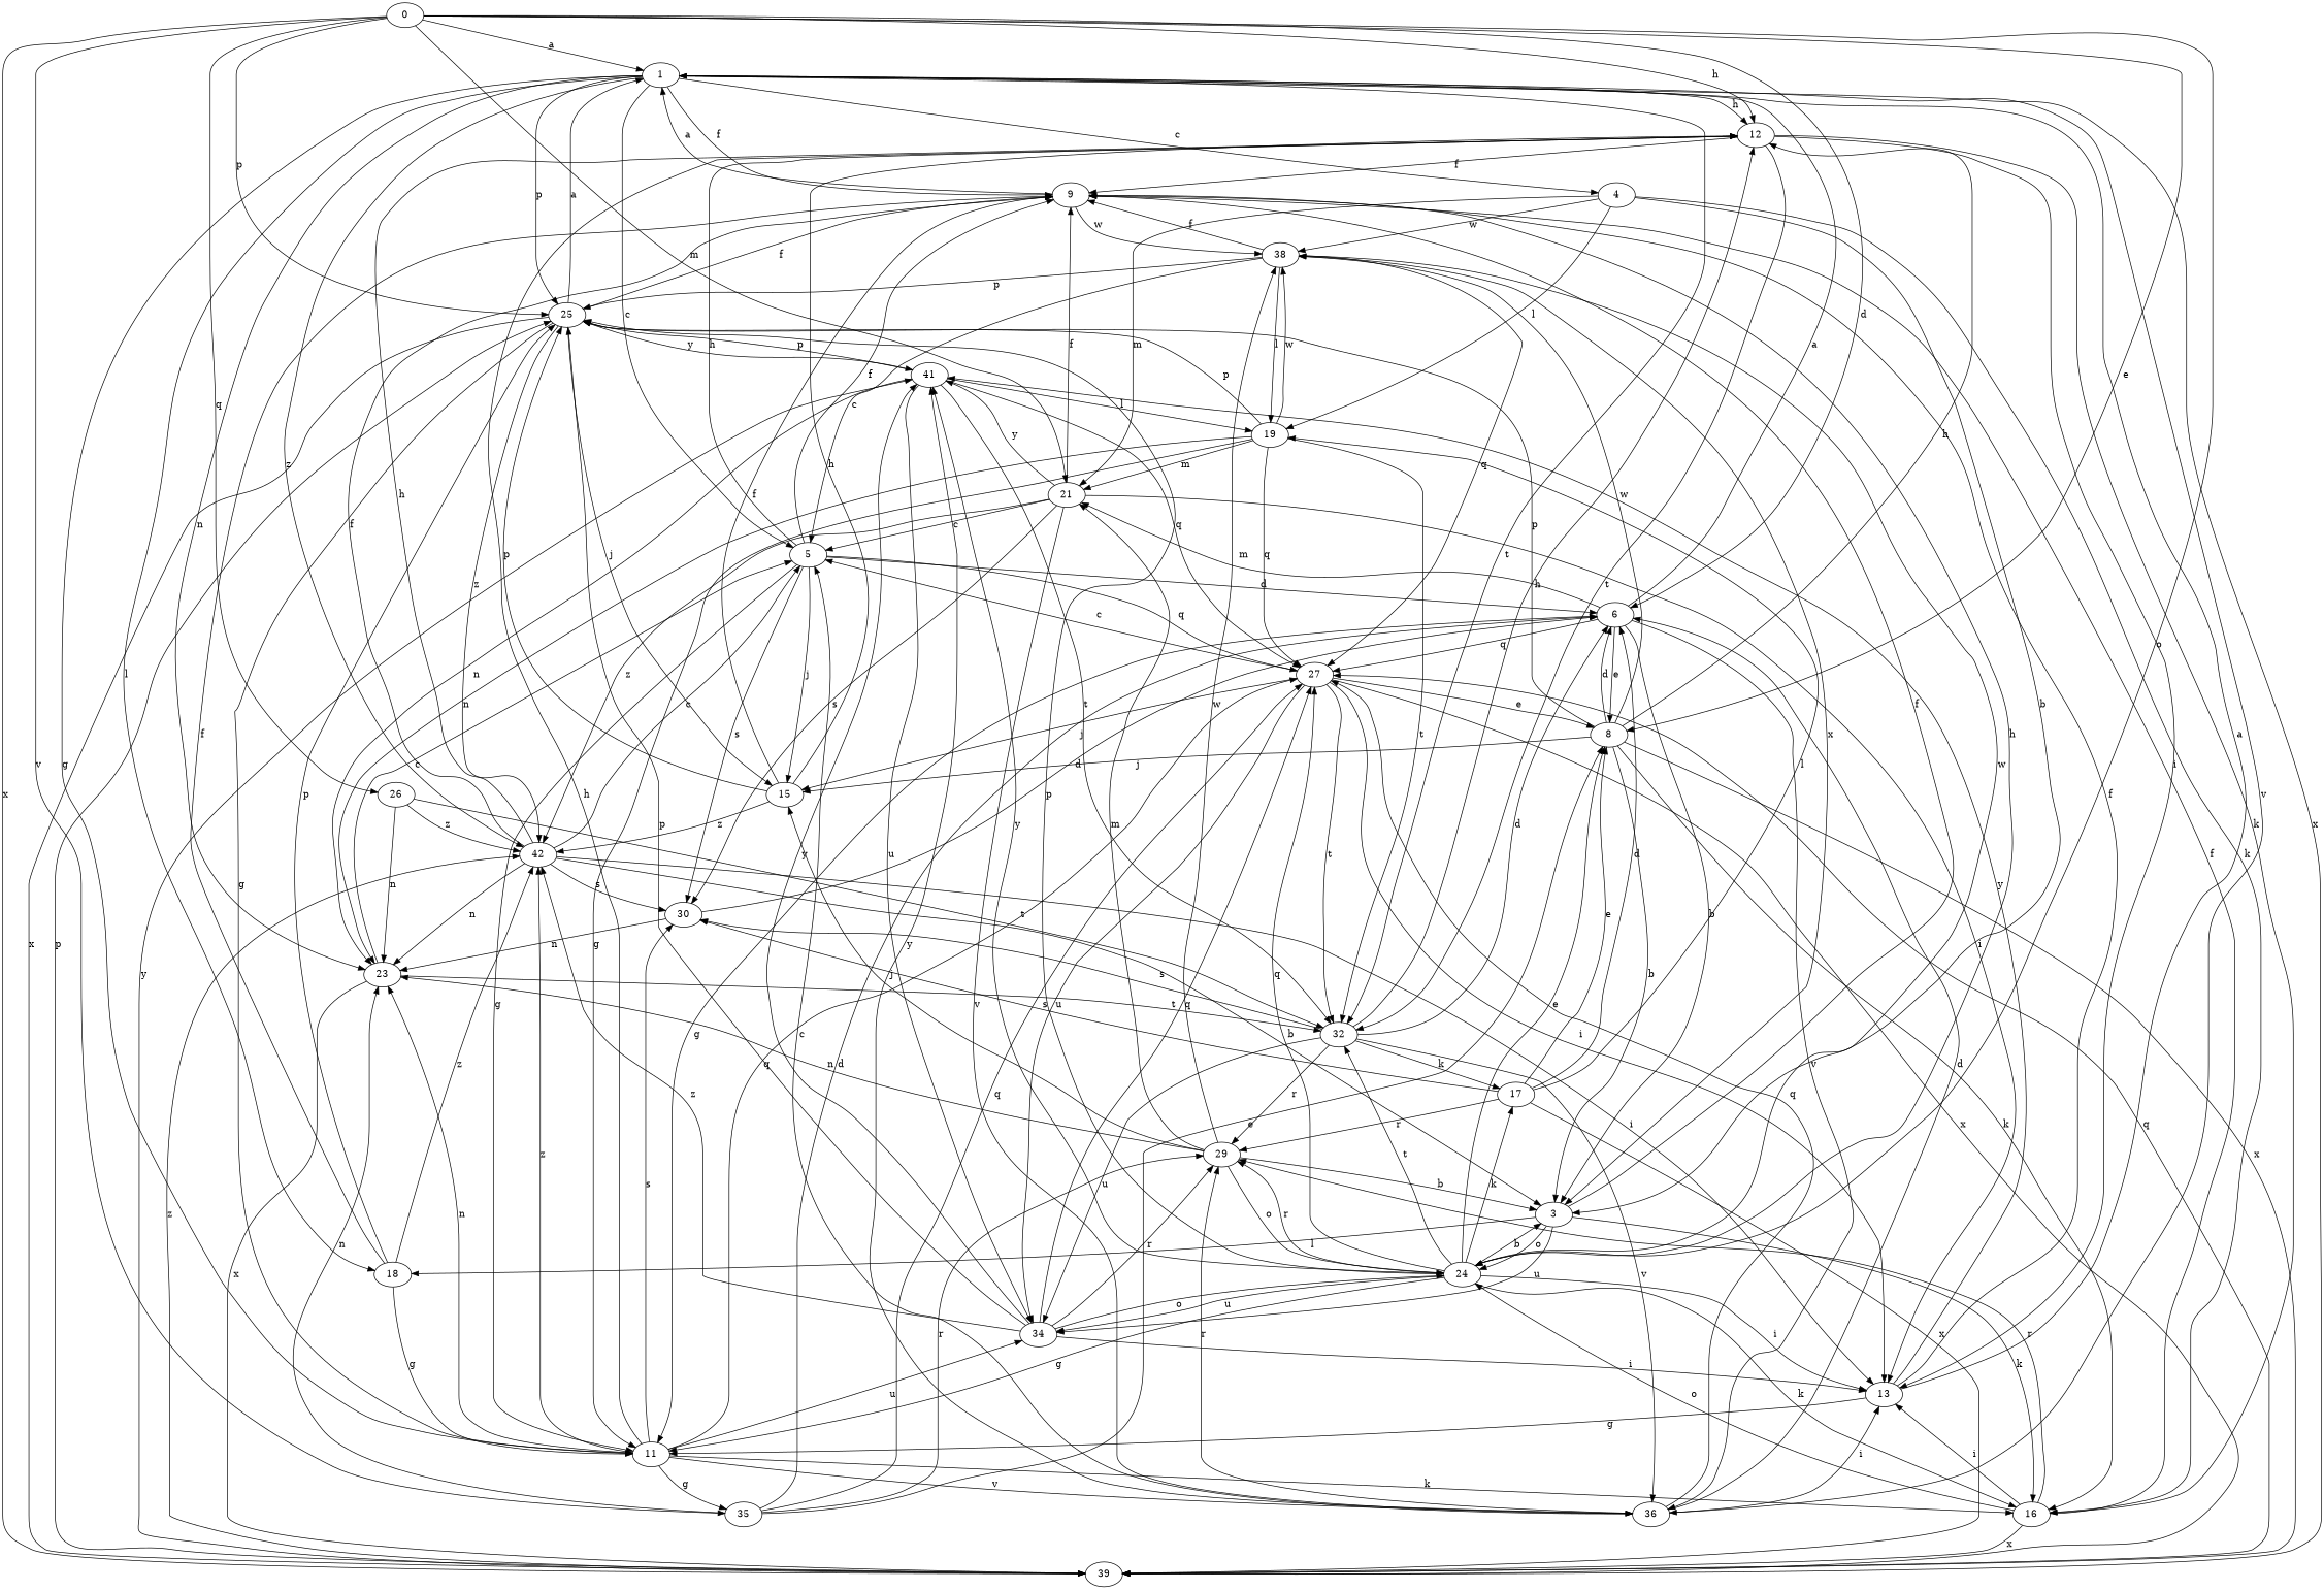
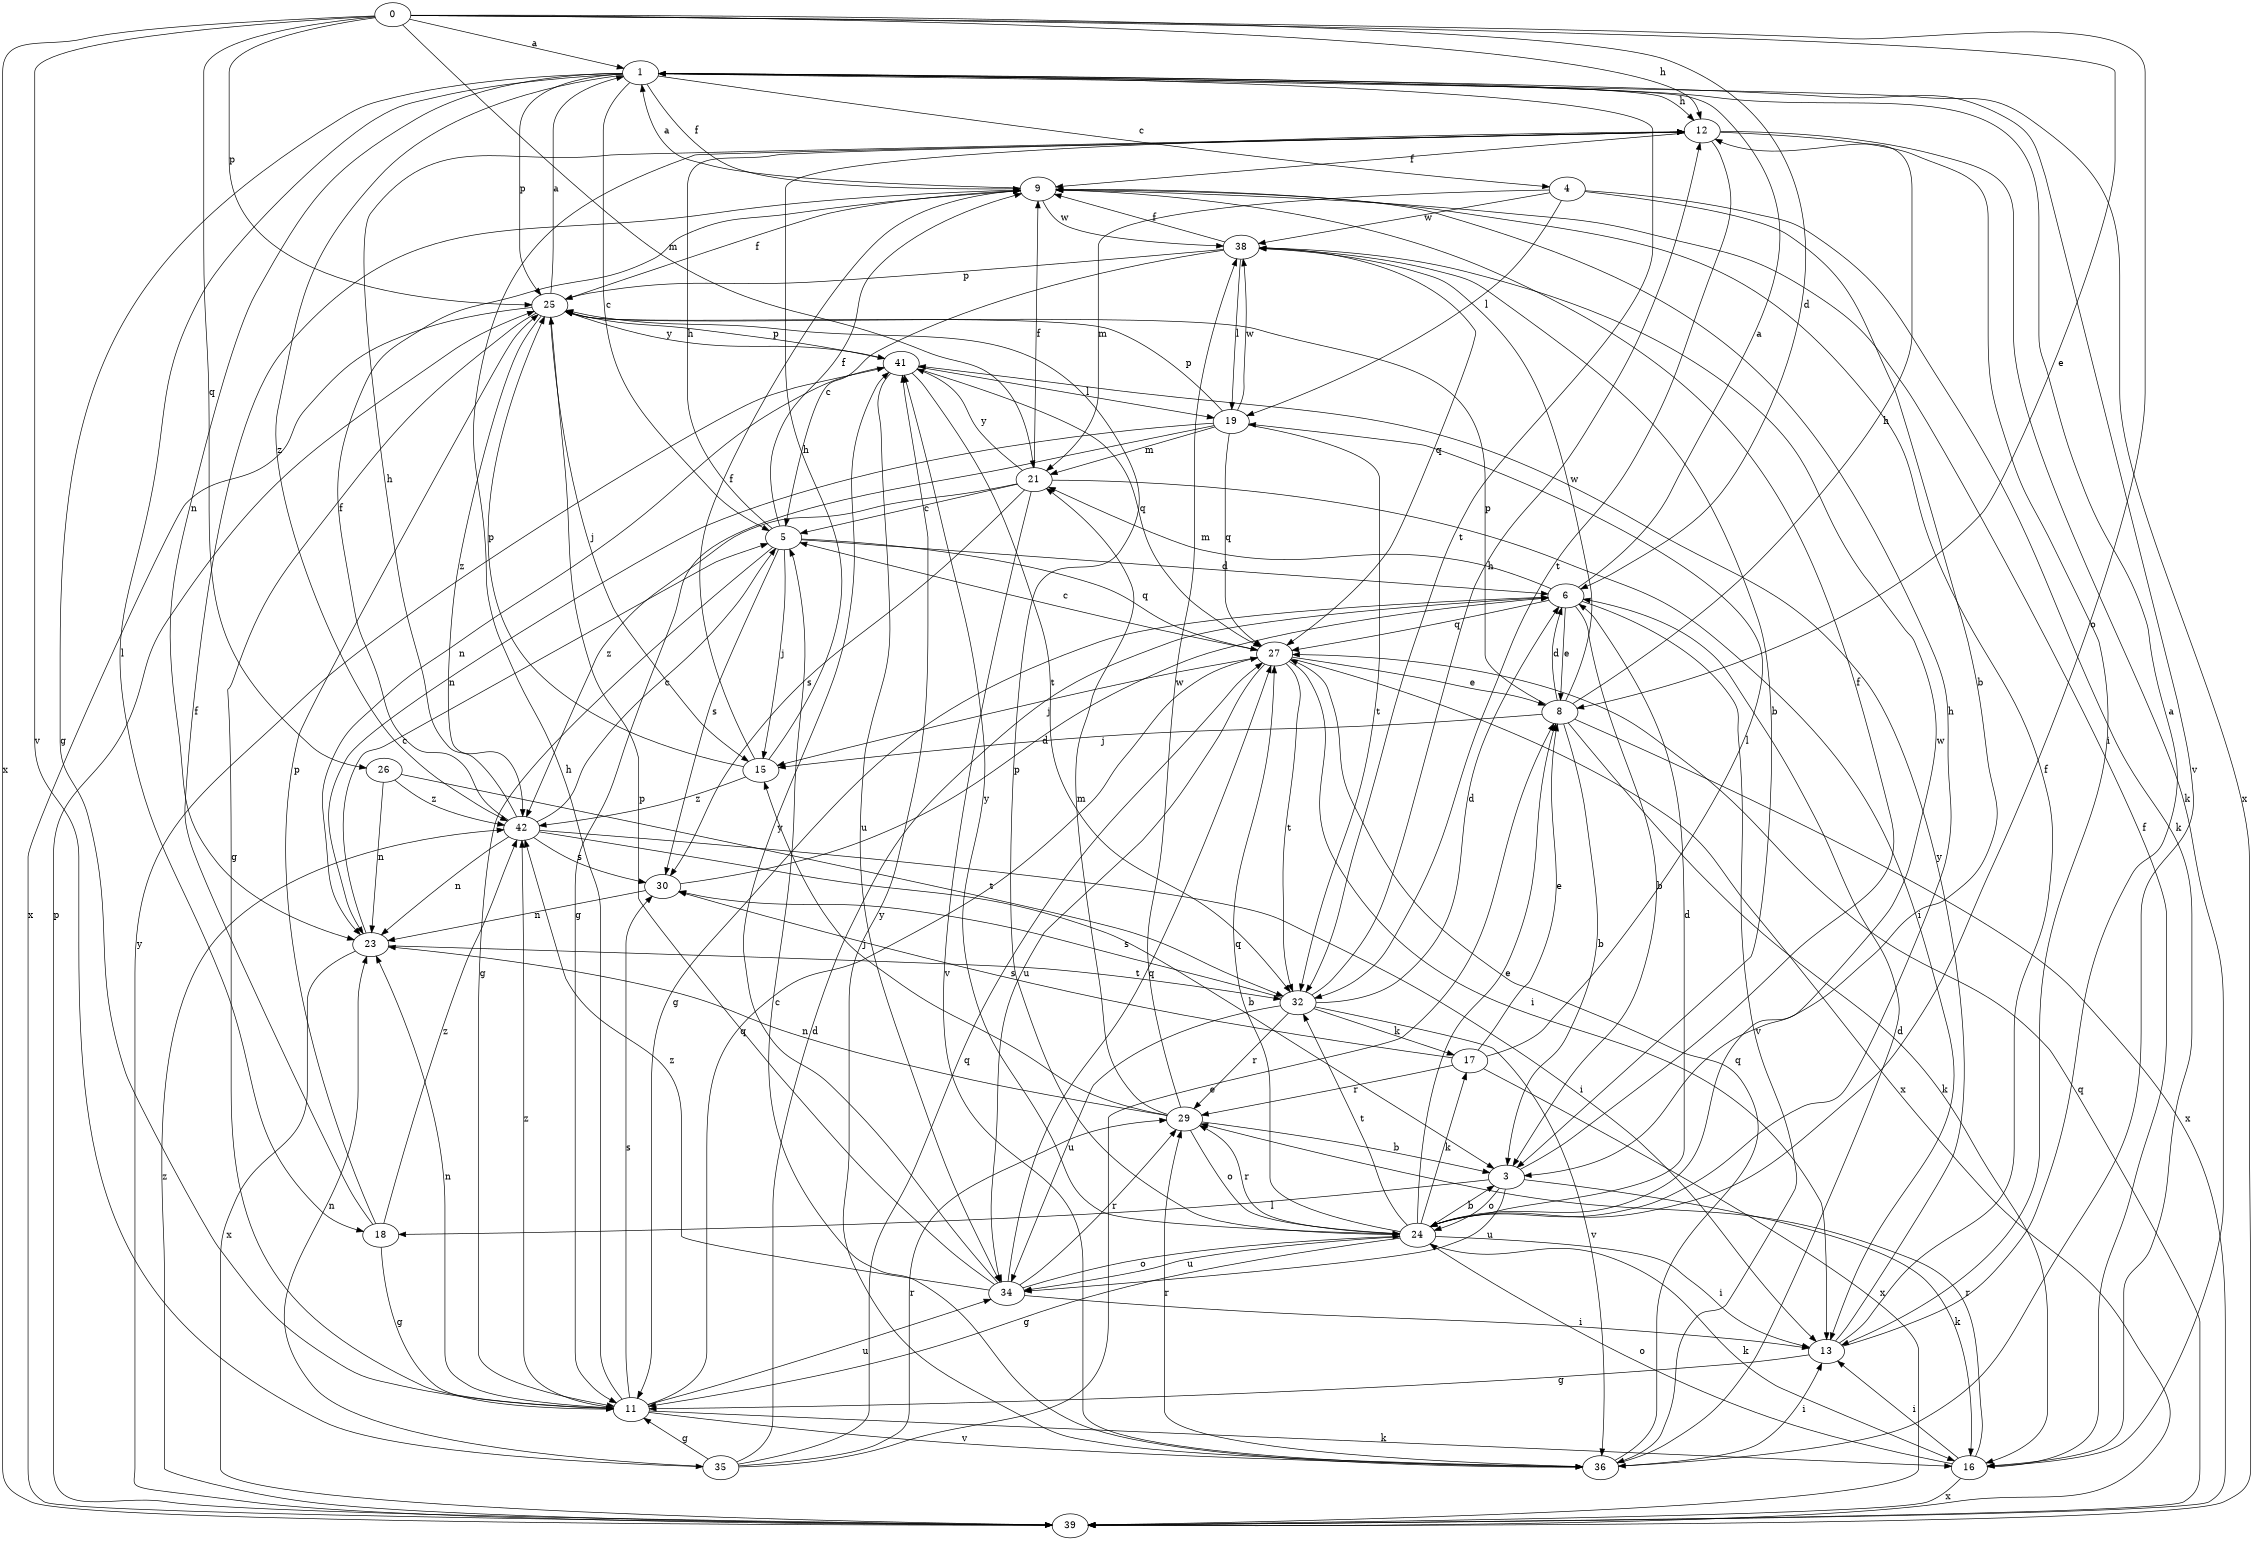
  strict digraph {
    0
    1
    6
    8
    12
    21
    24
    25
    26
    35
    39
    4
    5
    9
    11
    18
    23
    32
    36
    42
    3
    27
    16
    38
    15
    13
    30
    41
    34
    29
    17
    19
    0 -> 1 [label=a]
    0 -> 6 [label=d]
    0 -> 8 [label=e]
    0 -> 12 [label=h]
    0 -> 21 [label=m]
    0 -> 24 [label=o]
    0 -> 25 [label=p]
    0 -> 26 [label=q]
    0 -> 35 [label=v]
    0 -> 39 [label=x]
    1 -> 12 [label=h]
    1 -> 25 [label=p]
    1 -> 39 [label=x]
    1 -> 4 [label=c]
    1 -> 5 [label=c]
    1 -> 9 [label=f]
    1 -> 11 [label=g]
    1 -> 18 [label=l]
    1 -> 23 [label=n]
    1 -> 32 [label=t]
    1 -> 36 [label=v]
    1 -> 42 [label=z]
    6 -> 1 [label=a]
    6 -> 8 [label=e]
    6 -> 21 [label=m]
    6 -> 11 [label=g]
    6 -> 36 [label=v]
    6 -> 3 [label=b]
    6 -> 27 [label=q]
    8 -> 6 [label=d]
    8 -> 12 [label=h]
    8 -> 25 [label=p]
    8 -> 39 [label=x]
    8 -> 3 [label=b]
    8 -> 16 [label=k]
    8 -> 38 [label=w]
    8 -> 15 [label=j]
    12 -> 9 [label=f]
    12 -> 32 [label=t]
    12 -> 16 [label=k]
    12 -> 13 [label=i]
    21 -> 5 [label=c]
    21 -> 9 [label=f]
    21 -> 36 [label=v]
    21 -> 42 [label=z]
    21 -> 13 [label=i]
    21 -> 30 [label=s]
    21 -> 41 [label=y]
-   17 -> 6 [label=d]
+   24 -> 6 [label=d]
    24 -> 8 [label=e]
    24 -> 25 [label=p]
    24 -> 11 [label=g]
    24 -> 32 [label=t]
    24 -> 3 [label=b]
    24 -> 27 [label=q]
    24 -> 16 [label=k]
    24 -> 38 [label=w]
    24 -> 13 [label=i]
    24 -> 41 [label=y]
    24 -> 34 [label=u]
    24 -> 29 [label=r]
    24 -> 17 [label=k]
    25 -> 1 [label=a]
    25 -> 39 [label=x]
    25 -> 9 [label=f]
    25 -> 11 [label=g]
    25 -> 42 [label=z]
    25 -> 15 [label=j]
    25 -> 41 [label=y]
    26 -> 23 [label=n]
    26 -> 32 [label=t]
    26 -> 42 [label=z]
    35 -> 6 [label=d]
    35 -> 8 [label=e]
-   11 -> 35 [label=g]
+   35 -> 11 [label=g]
    35 -> 23 [label=n]
    35 -> 27 [label=q]
    35 -> 29 [label=r]
    39 -> 25 [label=p]
    39 -> 42 [label=z]
    39 -> 27 [label=q]
    39 -> 41 [label=y]
    4 -> 21 [label=m]
    4 -> 3 [label=b]
    4 -> 16 [label=k]
    4 -> 38 [label=w]
    4 -> 19 [label=l]
    5 -> 6 [label=d]
    5 -> 12 [label=h]
    5 -> 9 [label=f]
    5 -> 11 [label=g]
    5 -> 27 [label=q]
    5 -> 15 [label=j]
    5 -> 30 [label=s]
    9 -> 1 [label=a]
    9 -> 24 [label=h]
    9 -> 38 [label=w]
    11 -> 12 [label=h]
    11 -> 23 [label=n]
    11 -> 36 [label=v]
    11 -> 42 [label=z]
    11 -> 27 [label=q]
    11 -> 16 [label=k]
    11 -> 30 [label=s]
    11 -> 34 [label=u]
    18 -> 25 [label=p]
    18 -> 9 [label=f]
    18 -> 11 [label=g]
    18 -> 42 [label=z]
    23 -> 39 [label=x]
    23 -> 5 [label=c]
    23 -> 32 [label=t]
    32 -> 6 [label=d]
    32 -> 12 [label=h]
    32 -> 36 [label=v]
    32 -> 30 [label=s]
    32 -> 34 [label=u]
    32 -> 29 [label=r]
    32 -> 17 [label=k]
    36 -> 6 [label=d]
    36 -> 5 [label=c]
    36 -> 27 [label=q]
    36 -> 13 [label=i]
    36 -> 41 [label=y]
    36 -> 29 [label=r]
    42 -> 12 [label=h]
    42 -> 5 [label=c]
    42 -> 9 [label=f]
    42 -> 23 [label=n]
    42 -> 3 [label=b]
    42 -> 13 [label=i]
    42 -> 30 [label=s]
    3 -> 24 [label=o]
    3 -> 9 [label=f]
    3 -> 18 [label=l]
    3 -> 16 [label=k]
    3 -> 34 [label=u]
    27 -> 8 [label=e]
    27 -> 39 [label=x]
    27 -> 5 [label=c]
    27 -> 32 [label=t]
    27 -> 15 [label=j]
    27 -> 13 [label=i]
    27 -> 34 [label=u]
    16 -> 24 [label=o]
    16 -> 39 [label=x]
    16 -> 9 [label=f]
    16 -> 13 [label=i]
    16 -> 29 [label=r]
    38 -> 25 [label=p]
    38 -> 5 [label=c]
    38 -> 9 [label=f]
-   38 -> 3 [label=x]
+   38 -> 3 [label=b]
    38 -> 27 [label=q]
    38 -> 19 [label=l]
    15 -> 12 [label=h]
    15 -> 25 [label=p]
    15 -> 9 [label=f]
    15 -> 42 [label=z]
    13 -> 1 [label=a]
    13 -> 9 [label=f]
    13 -> 11 [label=g]
    13 -> 41 [label=y]
    30 -> 6 [label=d]
    30 -> 23 [label=n]
    41 -> 25 [label=p]
    41 -> 23 [label=n]
    41 -> 32 [label=t]
    41 -> 27 [label=q]
    41 -> 34 [label=u]
    41 -> 19 [label=l]
    34 -> 24 [label=o]
    34 -> 25 [label=p]
    34 -> 42 [label=z]
    34 -> 27 [label=q]
    34 -> 13 [label=i]
    34 -> 41 [label=y]
    34 -> 29 [label=r]
    29 -> 21 [label=m]
    29 -> 24 [label=o]
    29 -> 23 [label=n]
    29 -> 3 [label=b]
    29 -> 38 [label=w]
    29 -> 15 [label=j]
    17 -> 8 [label=e]
    17 -> 39 [label=x]
    17 -> 30 [label=s]
    17 -> 29 [label=r]
    17 -> 19 [label=l]
    19 -> 21 [label=m]
    19 -> 25 [label=p]
    19 -> 11 [label=g]
    19 -> 23 [label=n]
    19 -> 32 [label=t]
    19 -> 27 [label=q]
    19 -> 38 [label=w]
  }
